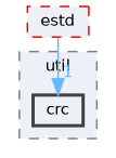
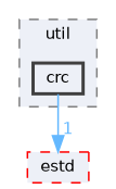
  digraph {
    compound=true
    node [fillcolor="#edf0f7" fontname=Helvetica fontsize=10 shape=box]
    n1 [color=grey25 height=0.2 label=crc style="filled,bold" width=0.4]
    n2 [color=red height=0.2 label=estd style="filled,dashed" width=0.4]
    subgraph cluster_1 {
      bgcolor="#edf0f7"
      fontname=Helvetica
      fontsize=10
      label=util
      pencolor=grey50
      style="filled,dashed"
      n1
    }
-   n2 -> n1 [color=steelblue1 fontcolor=steelblue1 fontname=Helvetica fontsize=10 headlabel=1 labeldistance=1.5 labelfontname=Helvetica labelfontsize=10]
+   n1 -> n2 [color=steelblue1 fontcolor=steelblue1 fontname=Helvetica fontsize=10 headlabel=1 labeldistance=1.5 labelfontname=Helvetica labelfontsize=10]
  }
